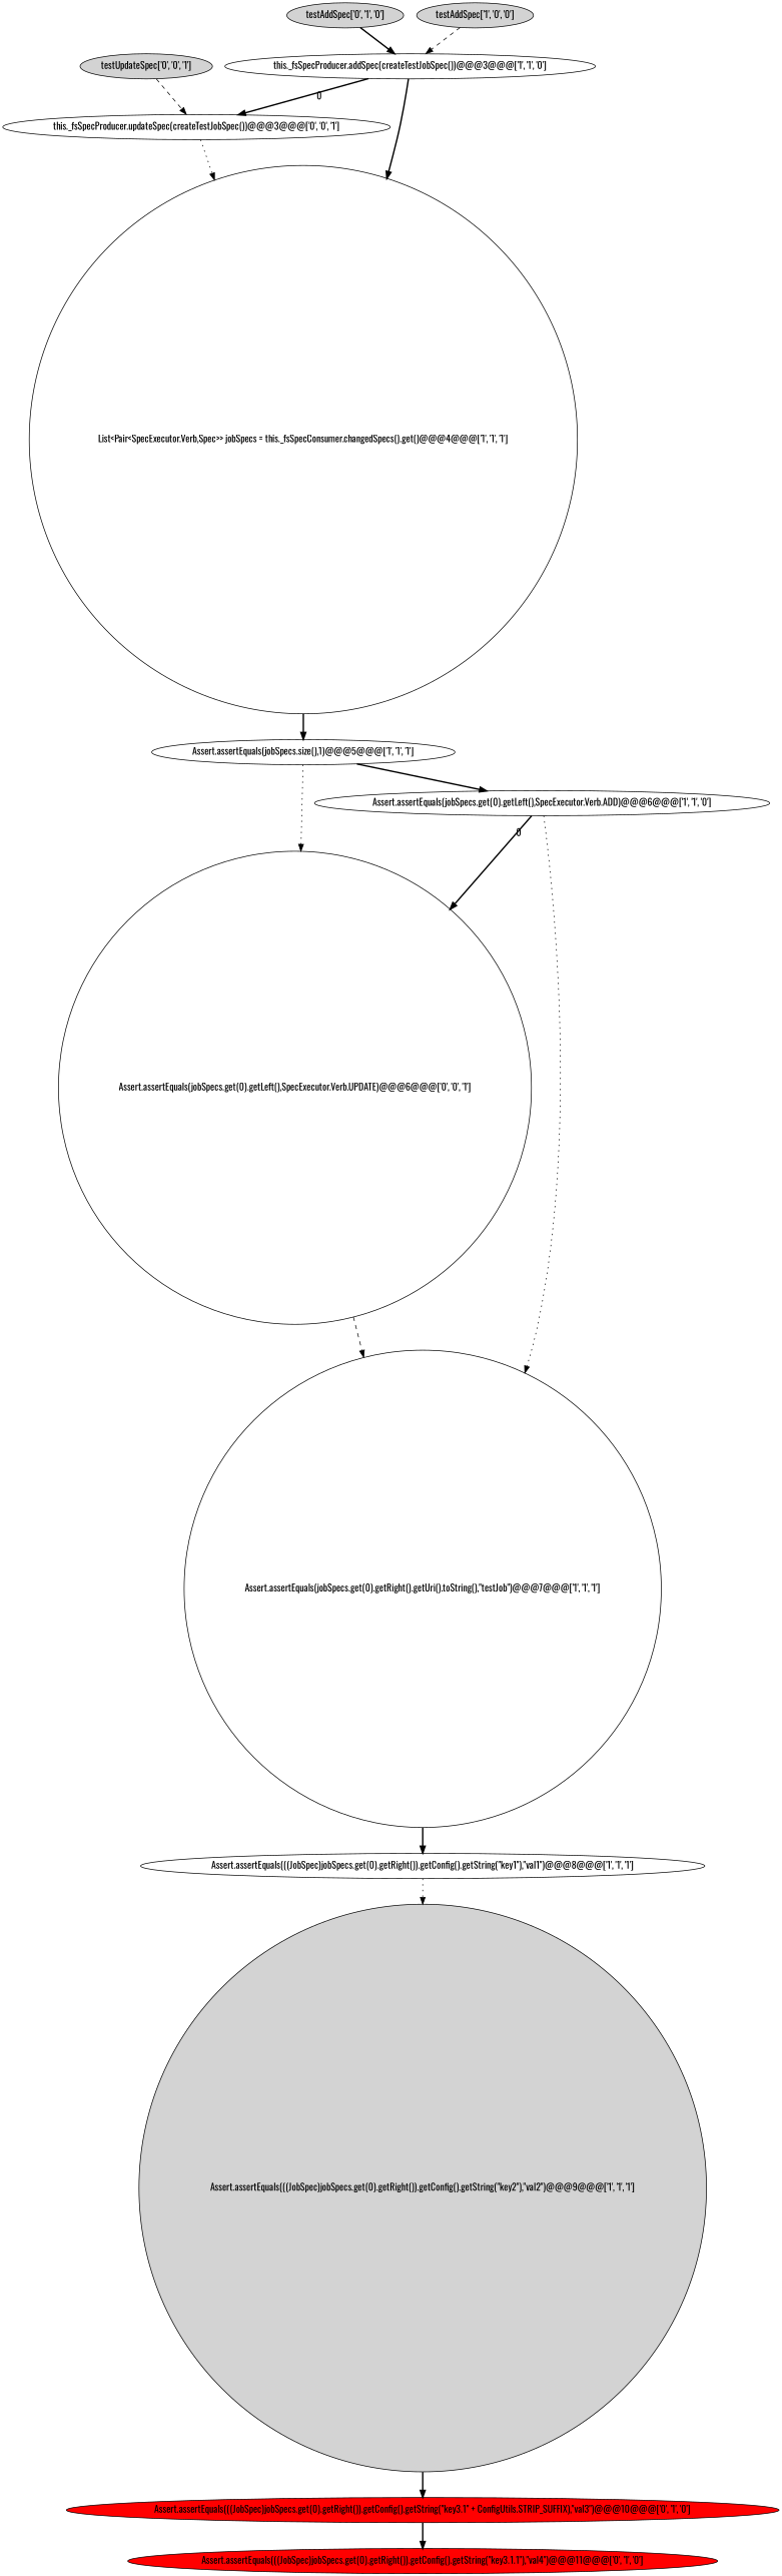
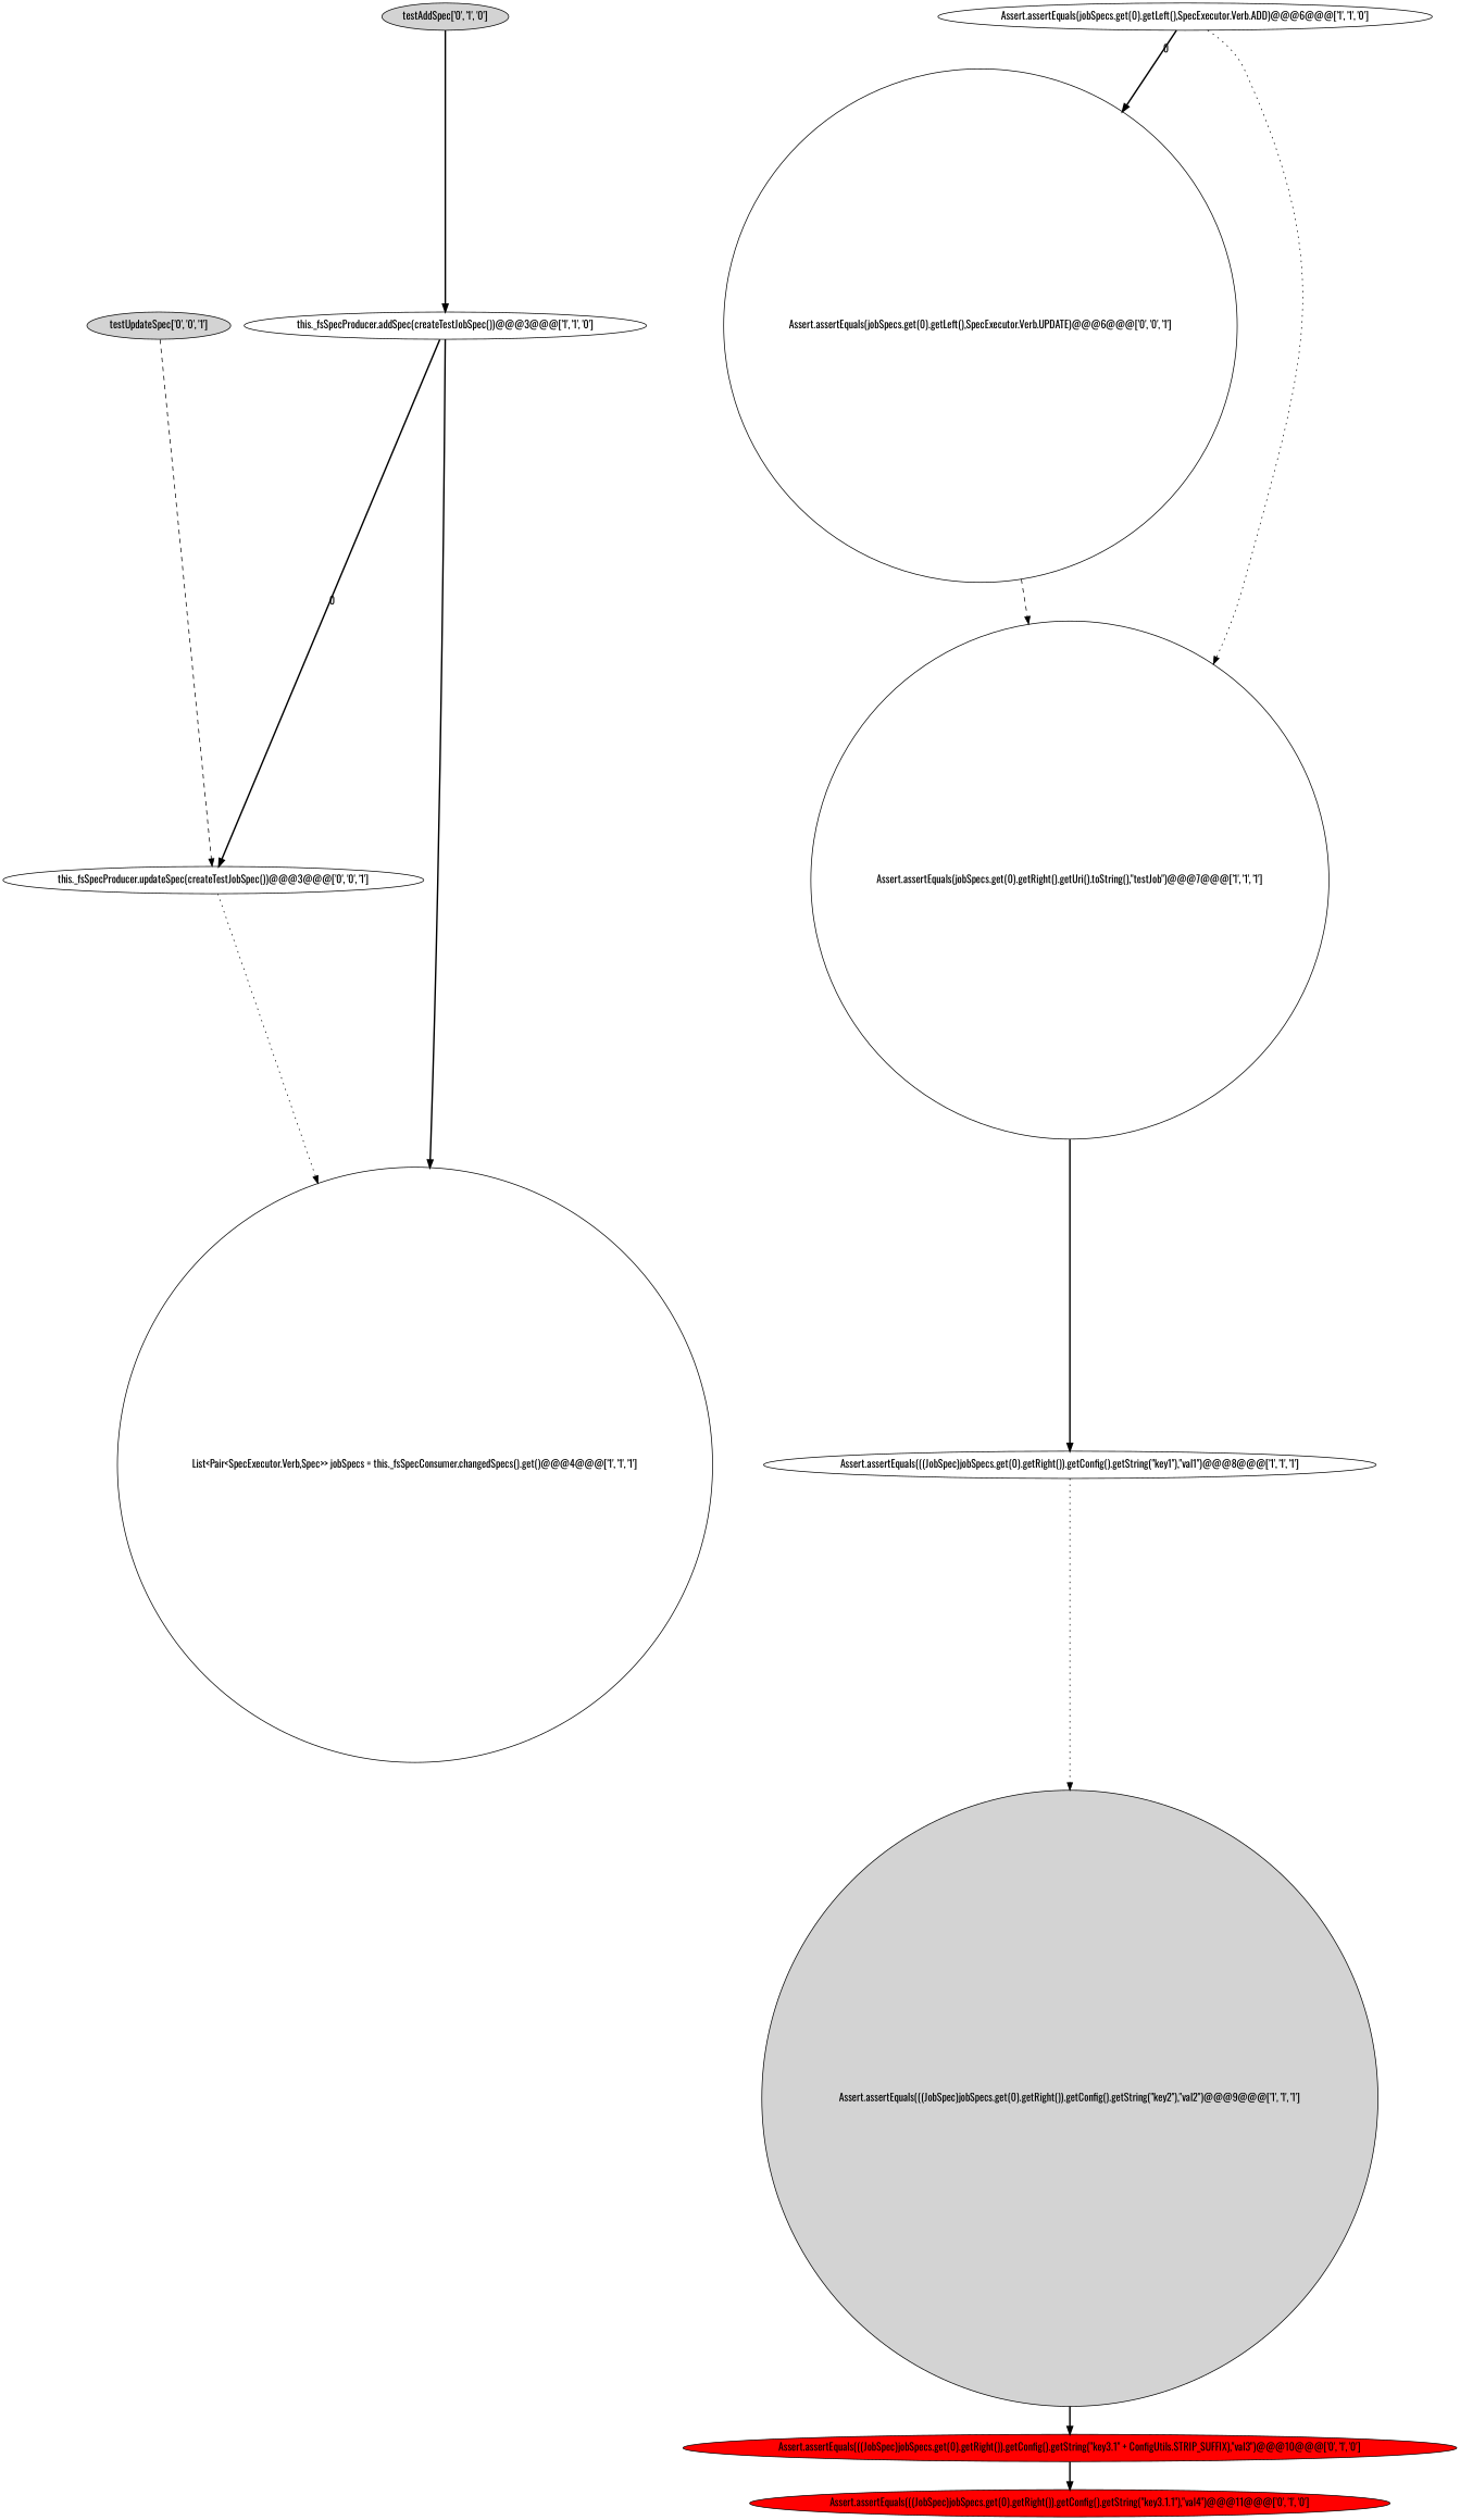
  digraph {
    fontname=Oswald
    node [fillcolor=white fontname=Oswald shape=ellipse style=filled]
    edge [fontname=Oswald style=bold]
    n1 [fillcolor=lightgray label="testUpdateSpec['0', '0', '1']"]
    n2 [label="this._fsSpecProducer.updateSpec(createTestJobSpec())@@@3@@@['0', '0', '1']"]
    n3 [label="List<Pair<SpecExecutor.Verb,Spec>> jobSpecs = this._fsSpecConsumer.changedSpecs().get()@@@4@@@['1', '1', '1']" shape=circle]
    n4 [label="this._fsSpecProducer.addSpec(createTestJobSpec())@@@3@@@['1', '1', '0']"]
-   n5 [label="Assert.assertEquals(jobSpecs.size(),1)@@@5@@@['1', '1', '1']"]
    n6 [label="Assert.assertEquals(jobSpecs.get(0).getLeft(),SpecExecutor.Verb.UPDATE)@@@6@@@['0', '0', '1']" shape=circle]
    n7 [label="Assert.assertEquals(jobSpecs.get(0).getRight().getUri().toString(),\"testJob\")@@@7@@@['1', '1', '1']" shape=circle]
    n8 [label="Assert.assertEquals(((JobSpec)jobSpecs.get(0).getRight()).getConfig().getString(\"key1\"),\"val1\")@@@8@@@['1', '1', '1']"]
    n9 [label="Assert.assertEquals(jobSpecs.get(0).getLeft(),SpecExecutor.Verb.ADD)@@@6@@@['1', '1', '0']"]
    n10 [fillcolor=lightgray label="testAddSpec['0', '1', '0']"]
    n11 [fillcolor=red label="Assert.assertEquals(((JobSpec)jobSpecs.get(0).getRight()).getConfig().getString(\"key3.1\" + ConfigUtils.STRIP_SUFFIX),\"val3\")@@@10@@@['0', '1', '0']"]
    n12 [fillcolor=red label="Assert.assertEquals(((JobSpec)jobSpecs.get(0).getRight()).getConfig().getString(\"key3.1.1\"),\"val4\")@@@11@@@['0', '1', '0']"]
    n13 [fillcolor=lightgray label="Assert.assertEquals(((JobSpec)jobSpecs.get(0).getRight()).getConfig().getString(\"key2\"),\"val2\")@@@9@@@['1', '1', '1']" shape=circle]
-   n14 [fillcolor=lightgray label="testAddSpec['1', '0', '0']"]
    n1 -> n2 [style=dashed]
    n2 -> n3 [style=dotted]
-   n3 -> n5
    n4 -> n2 [label=0]
    n4 -> n3
-   n5 -> n6 [style=dotted]
-   n5 -> n9
    n6 -> n7 [style=dashed]
    n7 -> n8
    n8 -> n13 [style=dotted]
    n9 -> n6 [label=0]
    n9 -> n7 [style=dotted]
    n10 -> n4
    n11 -> n12
    n13 -> n11
-   n14 -> n4 [style=dashed]
  }
